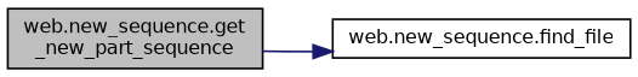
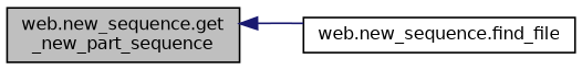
  digraph {
    rankdir=LR
    node [color=black fontname=Helvetica fontsize=10 shape=record style=filled]
    n1 [fillcolor=grey75 fontcolor=black height=0.2 label="web.new_sequence.get\l_new_part_sequence" width=0.4]
    n2 [fillcolor=white height=0.2 label="web.new_sequence.find_file" width=0.4]
-   n1 -> n2 [color=midnightblue fontname=Helvetica fontsize=10 labelfontname=Helvetica labelfontsize=10 style=solid]
+   n2 -> n1 [color=midnightblue fontname=Helvetica fontsize=10 labelfontname=Helvetica labelfontsize=10 style=solid]
  }
